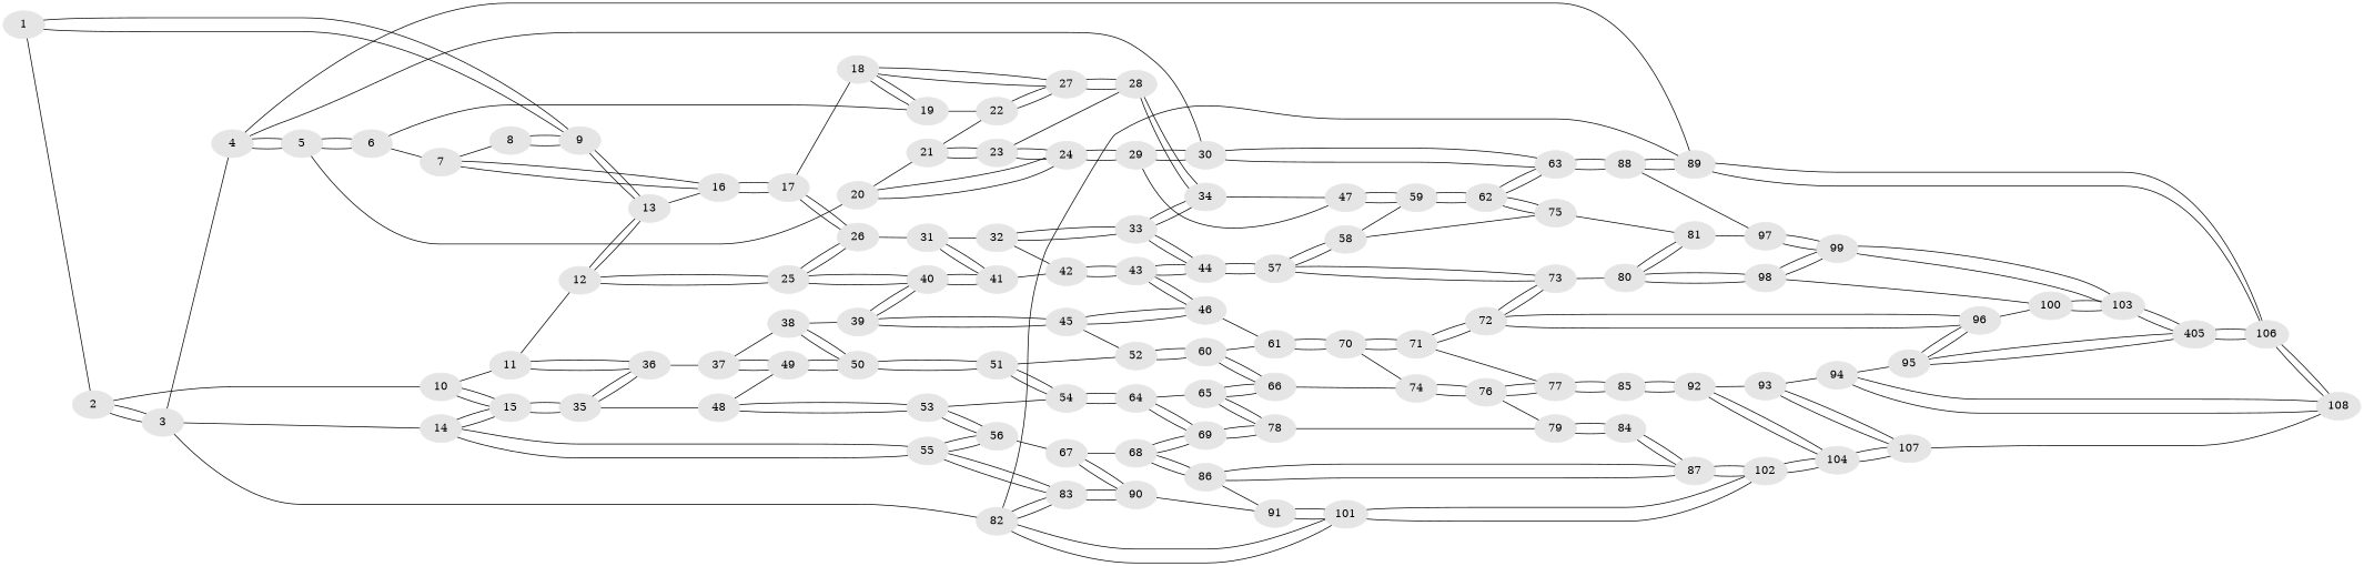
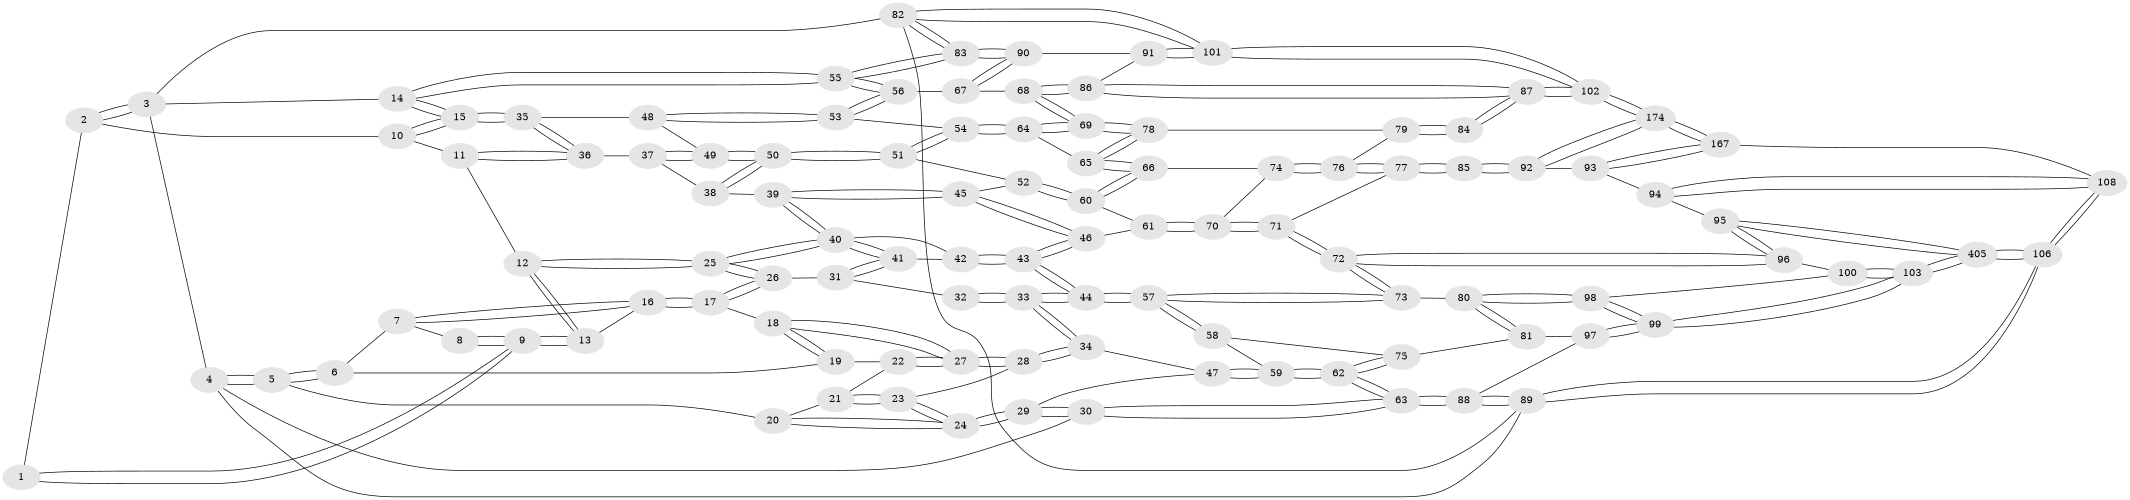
  graph {
    rankdir=LR
    node [color=gray90 style=filled]
    1
    2
    9
    3
    10
    13
    4
    14
    82
    11
    15
    5
    30
    89
    55
    83
    101
    6
    20
    63
    106
    7
    19
    21
    24
    8
    16
    22
    17
    12
    36
    35
    25
    37
    26
    40
    56
    48
    18
    27
    31
    28
    23
    29
    34
    47
    41
    32
    59
    88
    33
    42
    44
    43
    57
    49
    53
    38
    39
    50
    45
    51
    46
    52
    61
    58
    73
    60
    70
    62
    54
    64
    66
    67
    65
    69
    90
    68
    75
    80
    81
    74
    71
    97
    78
    79
    76
    86
    91
    87
    72
    77
    96
    85
    100
    98
    84
    92
    99
    102
    93
-   104
+   104 [label=174]
    108
    94
-   107
+   107 [label=167]
    95
    n107 [label=405]
    103
    1 -- 2
    1 -- 9
    1 -- 9
    2 -- 3
    2 -- 3
    2 -- 10
    9 -- 13
    9 -- 13
    3 -- 4
    3 -- 14
    3 -- 82
    10 -- 11
    10 -- 15
    10 -- 15
    13 -- 16
    4 -- 5
    4 -- 5
    4 -- 30
    4 -- 89
    14 -- 15
    14 -- 15
    14 -- 55
    14 -- 55
    82 -- 89
    82 -- 83
    82 -- 83
    82 -- 101
    82 -- 101
    11 -- 12
    11 -- 36
    11 -- 36
    15 -- 35
    15 -- 35
    5 -- 6
    5 -- 6
    5 -- 20
    30 -- 63
    30 -- 63
    89 -- 106
    89 -- 106
    55 -- 83
    55 -- 83
    55 -- 56
    55 -- 56
    83 -- 90
    83 -- 90
    101 -- 102
    101 -- 102
    6 -- 7
    6 -- 19
    20 -- 21
    20 -- 24
    20 -- 24
    63 -- 88
    63 -- 88
    106 -- 108
    106 -- 108
    7 -- 8
    7 -- 16
    7 -- 16
    19 -- 22
    21 -- 22
    21 -- 23
    21 -- 23
    24 -- 29
    24 -- 29
    8 -- 9
    8 -- 9
    16 -- 17
    16 -- 17
    22 -- 27
    22 -- 27
    17 -- 26
    17 -- 26
    17 -- 18
    12 -- 13
    12 -- 13
    12 -- 25
    12 -- 25
    36 -- 37
    35 -- 36
    35 -- 36
    35 -- 48
    25 -- 26
    25 -- 26
    25 -- 40
    25 -- 40
    37 -- 49
    37 -- 49
    37 -- 38
    26 -- 31
    40 -- 41
    40 -- 41
    56 -- 67
    48 -- 49
    48 -- 53
    48 -- 53
    18 -- 19
    18 -- 19
    18 -- 27
    18 -- 27
    27 -- 28
    27 -- 28
    31 -- 41
    31 -- 41
    31 -- 32
    28 -- 34
    28 -- 34
    23 -- 24
    23 -- 24
    23 -- 28
    29 -- 30
    29 -- 30
    29 -- 47
    34 -- 47
    47 -- 59
    47 -- 59
    41 -- 42
    32 -- 33
    32 -- 33
-   32 -- 42
+   40 -- 42
    59 -- 62
    59 -- 62
    88 -- 89
    88 -- 89
    88 -- 97
    33 -- 34
    33 -- 34
    33 -- 44
    33 -- 44
    42 -- 43
    42 -- 43
    44 -- 57
    44 -- 57
    43 -- 44
    43 -- 44
    43 -- 46
    43 -- 46
    57 -- 58
    57 -- 58
    57 -- 73
    57 -- 73
    49 -- 50
    49 -- 50
    53 -- 56
    53 -- 56
    53 -- 54
    38 -- 39
    38 -- 50
    38 -- 50
    39 -- 40
    39 -- 40
    39 -- 45
    39 -- 45
    50 -- 51
    50 -- 51
    45 -- 46
    45 -- 46
    45 -- 52
    51 -- 52
    51 -- 54
    51 -- 54
    46 -- 61
    52 -- 60
    52 -- 60
    61 -- 70
    61 -- 70
    58 -- 59
    58 -- 75
    73 -- 80
    60 -- 61
    60 -- 66
    60 -- 66
    70 -- 74
    70 -- 71
    70 -- 71
    62 -- 63
    62 -- 63
    62 -- 75
    62 -- 75
    54 -- 64
    54 -- 64
    64 -- 65
    64 -- 69
    64 -- 69
    66 -- 74
    67 -- 90
    67 -- 90
    67 -- 68
    65 -- 66
    65 -- 66
    65 -- 78
    65 -- 78
    69 -- 78
    69 -- 78
    90 -- 91
    68 -- 69
    68 -- 69
    68 -- 86
    68 -- 86
    75 -- 81
    80 -- 81
    80 -- 81
    80 -- 98
    80 -- 98
    81 -- 97
    74 -- 76
    74 -- 76
    71 -- 72
    71 -- 72
    71 -- 77
    97 -- 99
    97 -- 99
    78 -- 79
    79 -- 84
    79 -- 84
    76 -- 79
    76 -- 77
    76 -- 77
    86 -- 91
    86 -- 87
    86 -- 87
    91 -- 101
    91 -- 101
    87 -- 102
    87 -- 102
    72 -- 73
    72 -- 73
    72 -- 96
    72 -- 96
    77 -- 85
    77 -- 85
    96 -- 100
    85 -- 92
    85 -- 92
    100 -- 103
    100 -- 103
    98 -- 100
    98 -- 99
    98 -- 99
    84 -- 87
    84 -- 87
    92 -- 93
    92 -- 104
    92 -- 104
    99 -- 103
    99 -- 103
    102 -- 104
    102 -- 104
    93 -- 94
    93 -- 107
    93 -- 107
    104 -- 107
    104 -- 107
    94 -- 108
    94 -- 108
    94 -- 95
    107 -- 108
    95 -- 96
    95 -- 96
    95 -- n107
    95 -- n107
    n107 -- 106
    n107 -- 106
    103 -- n107
    103 -- n107
  }
